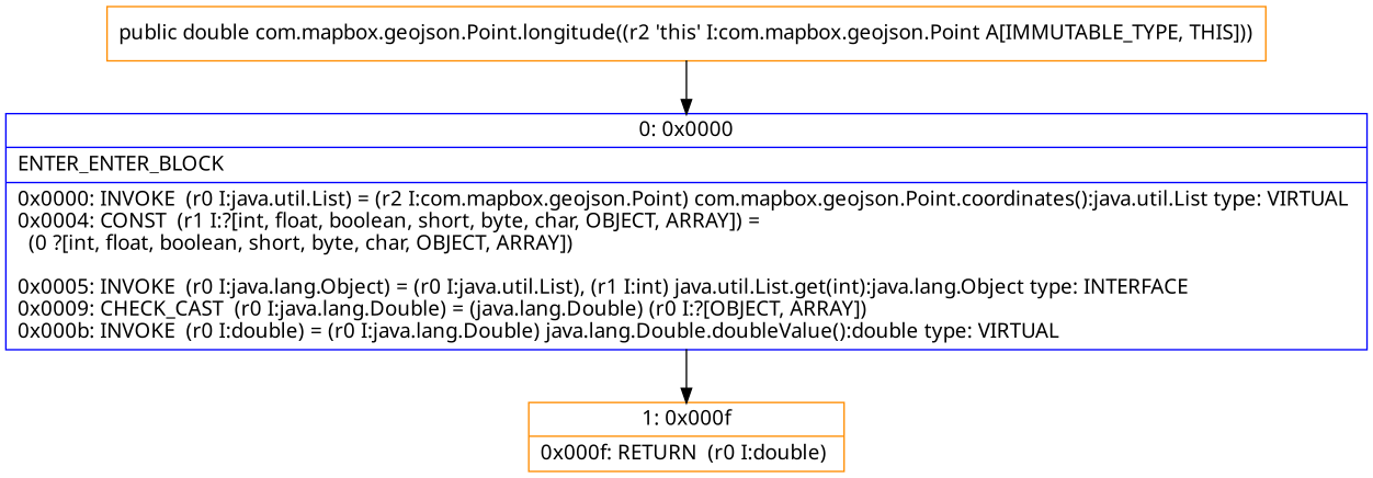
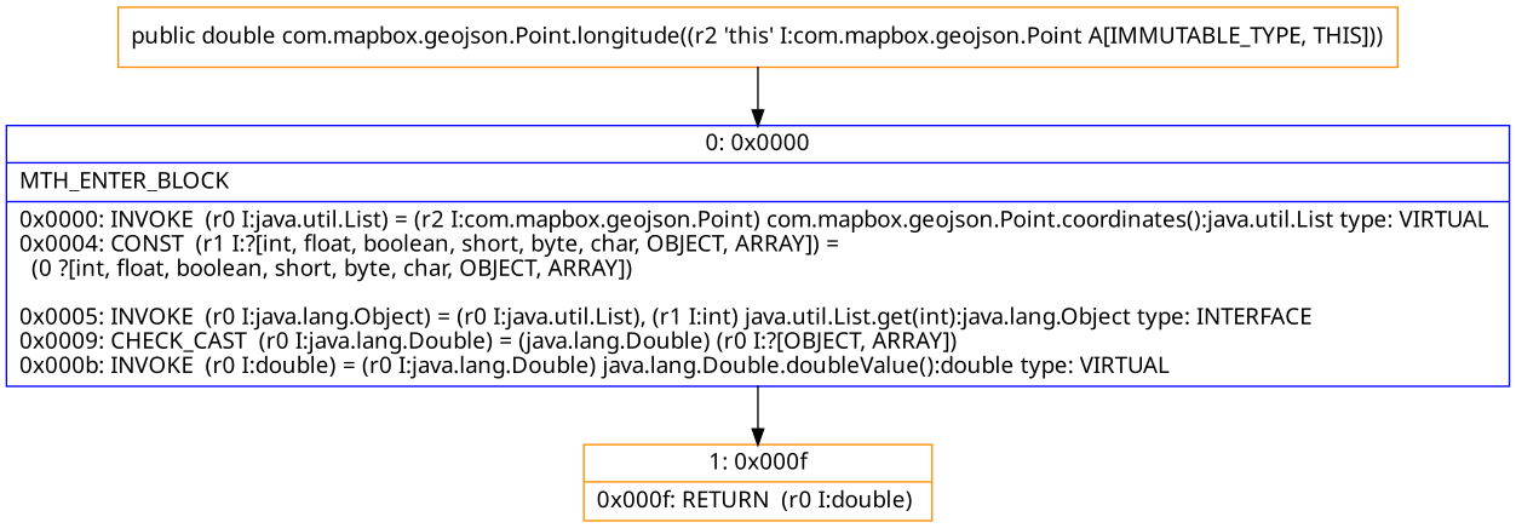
  digraph {
    fontname="Noto Sans"
    node [shape=record color=darkorange fontname="Noto Sans"]
    edge [fontname="Noto Sans"]
-   n1 [label="{0\:\ 0x0000|ENTER_ENTER_BLOCK\l|0x0000: INVOKE  (r0 I:java.util.List) = (r2 I:com.mapbox.geojson.Point) com.mapbox.geojson.Point.coordinates():java.util.List type: VIRTUAL \l0x0004: CONST  (r1 I:?[int, float, boolean, short, byte, char, OBJECT, ARRAY]) = \l  (0 ?[int, float, boolean, short, byte, char, OBJECT, ARRAY])\l \l0x0005: INVOKE  (r0 I:java.lang.Object) = (r0 I:java.util.List), (r1 I:int) java.util.List.get(int):java.lang.Object type: INTERFACE \l0x0009: CHECK_CAST  (r0 I:java.lang.Double) = (java.lang.Double) (r0 I:?[OBJECT, ARRAY]) \l0x000b: INVOKE  (r0 I:double) = (r0 I:java.lang.Double) java.lang.Double.doubleValue():double type: VIRTUAL \l}" color=blue]
+   n1 [label="{0\:\ 0x0000|MTH_ENTER_BLOCK\l|0x0000: INVOKE  (r0 I:java.util.List) = (r2 I:com.mapbox.geojson.Point) com.mapbox.geojson.Point.coordinates():java.util.List type: VIRTUAL \l0x0004: CONST  (r1 I:?[int, float, boolean, short, byte, char, OBJECT, ARRAY]) = \l  (0 ?[int, float, boolean, short, byte, char, OBJECT, ARRAY])\l \l0x0005: INVOKE  (r0 I:java.lang.Object) = (r0 I:java.util.List), (r1 I:int) java.util.List.get(int):java.lang.Object type: INTERFACE \l0x0009: CHECK_CAST  (r0 I:java.lang.Double) = (java.lang.Double) (r0 I:?[OBJECT, ARRAY]) \l0x000b: INVOKE  (r0 I:double) = (r0 I:java.lang.Double) java.lang.Double.doubleValue():double type: VIRTUAL \l}" color=blue]
    n2 [label="{1\:\ 0x000f|0x000f: RETURN  (r0 I:double) \l}"]
    n3 [label="{public double com.mapbox.geojson.Point.longitude((r2 'this' I:com.mapbox.geojson.Point A[IMMUTABLE_TYPE, THIS])) }"]
    n1 -> n2
    n3 -> n1
  }
